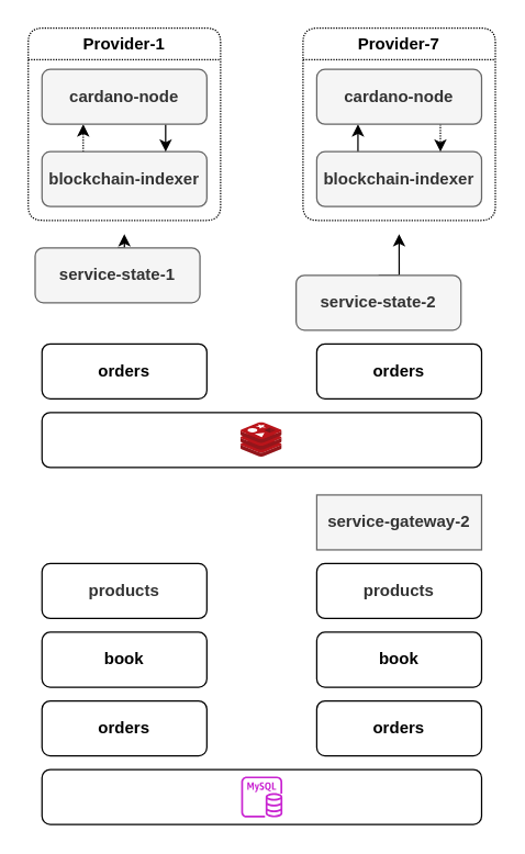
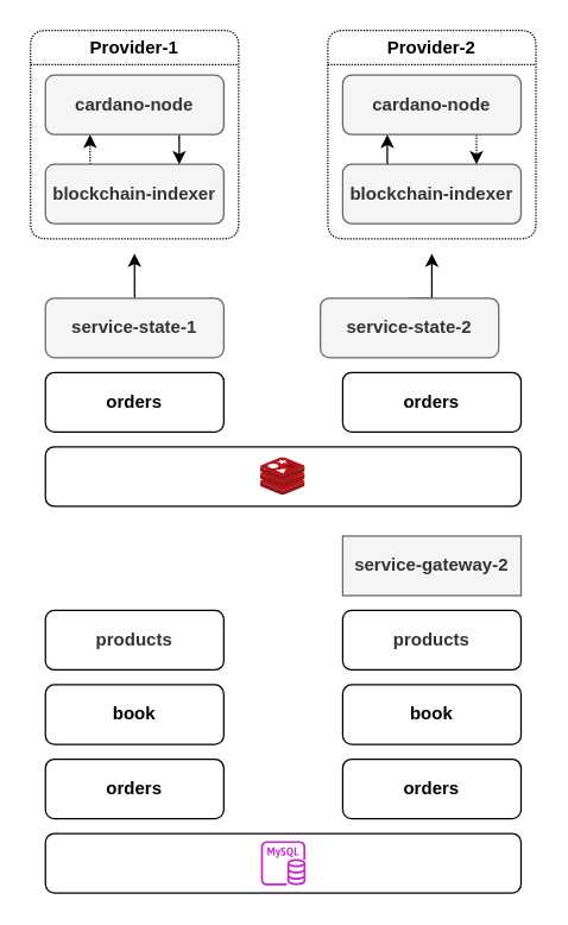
  <mxCell id="0" />
  <mxCell id="1" parent="0" />
  <mxCell id="2" value="&lt;b style=&quot;color: rgb(51, 51, 51);&quot;&gt;products&lt;/b&gt;" style="rounded=1;whiteSpace=wrap;html=1;" parent="1" vertex="1"><mxGeometry x="30" y="410" width="120" height="40" as="geometry" /></mxCell>
  <mxCell id="3" value="&lt;b&gt;book&lt;/b&gt;" style="rounded=1;whiteSpace=wrap;html=1;" parent="1" vertex="1"><mxGeometry x="30" y="460" width="120" height="40" as="geometry" /></mxCell>
  <mxCell id="4" style="edgeStyle=orthogonalEdgeStyle;rounded=0;orthogonalLoop=1;jettySize=auto;html=1;exitX=0.5;exitY=0;exitDx=0;exitDy=0;" edge="1" parent="1" source="5"><mxGeometry relative="1" as="geometry"><mxPoint x="89.966" y="170" as="targetPoint" /></mxGeometry></mxCell>
- <mxCell id="5" value="&lt;b&gt;service-state-1&lt;/b&gt;" style="rounded=1;whiteSpace=wrap;html=1;fillColor=#f5f5f5;fontColor=#333333;strokeColor=#666666;" parent="1" vertex="1"><mxGeometry x="25" y="180" width="120" height="40" as="geometry" /></mxCell>
+ <mxCell id="5" value="&lt;b&gt;service-state-1&lt;/b&gt;" style="rounded=1;whiteSpace=wrap;html=1;fillColor=#f5f5f5;fontColor=#333333;strokeColor=#666666;" parent="1" vertex="1"><mxGeometry x="30" y="200" width="120" height="40" as="geometry" /></mxCell>
  <mxCell id="6" value="&lt;b&gt;orders&lt;/b&gt;" style="rounded=1;whiteSpace=wrap;html=1;" parent="1" vertex="1"><mxGeometry x="30" y="250" width="120" height="40" as="geometry" /></mxCell>
  <mxCell id="7" value="Provider-1" style="swimlane;whiteSpace=wrap;html=1;rounded=1;dashed=1;dashPattern=1 1;" vertex="1" parent="1"><mxGeometry x="20" y="20" width="140" height="140" as="geometry" /></mxCell>
  <mxCell id="8" style="edgeStyle=orthogonalEdgeStyle;rounded=0;orthogonalLoop=1;jettySize=auto;html=1;exitX=0.25;exitY=0;exitDx=0;exitDy=0;entryX=0.25;entryY=1;entryDx=0;entryDy=0;dashed=1;dashPattern=1 1;" edge="1" parent="7" source="9" target="11"><mxGeometry relative="1" as="geometry" /></mxCell>
  <mxCell id="9" value="&lt;b&gt;blockchain-indexer&lt;/b&gt;" style="rounded=1;whiteSpace=wrap;html=1;fillColor=#f5f5f5;fontColor=#333333;strokeColor=#666666;" vertex="1" parent="7"><mxGeometry x="10" y="90" width="120" height="40" as="geometry" /></mxCell>
  <mxCell id="10" style="edgeStyle=orthogonalEdgeStyle;rounded=0;orthogonalLoop=1;jettySize=auto;html=1;exitX=0.75;exitY=1;exitDx=0;exitDy=0;entryX=0.75;entryY=0;entryDx=0;entryDy=0;" edge="1" parent="7" source="11" target="9"><mxGeometry relative="1" as="geometry" /></mxCell>
  <mxCell id="11" value="&lt;b&gt;cardano-node&lt;/b&gt;" style="rounded=1;whiteSpace=wrap;html=1;fillColor=#f5f5f5;fontColor=#333333;strokeColor=#666666;" vertex="1" parent="7"><mxGeometry x="10" y="30" width="120" height="40" as="geometry" /></mxCell>
  <mxCell id="12" value="&lt;b&gt;orders&lt;/b&gt;" style="rounded=1;whiteSpace=wrap;html=1;" vertex="1" parent="1"><mxGeometry x="30" y="510" width="120" height="40" as="geometry" /></mxCell>
- <mxCell id="13" value="Provider-7" style="swimlane;whiteSpace=wrap;html=1;rounded=1;dashed=1;dashPattern=1 1;" vertex="1" parent="1"><mxGeometry x="220" y="20" width="140" height="140" as="geometry" /></mxCell>
+ <mxCell id="13" value="Provider-2" style="swimlane;whiteSpace=wrap;html=1;rounded=1;dashed=1;dashPattern=1 1;" vertex="1" parent="1"><mxGeometry x="220" y="20" width="140" height="140" as="geometry" /></mxCell>
  <mxCell id="14" style="edgeStyle=orthogonalEdgeStyle;rounded=0;orthogonalLoop=1;jettySize=auto;html=1;exitX=0.25;exitY=0;exitDx=0;exitDy=0;entryX=0.25;entryY=1;entryDx=0;entryDy=0;" edge="1" parent="13" source="15" target="17"><mxGeometry relative="1" as="geometry" /></mxCell>
  <mxCell id="15" value="&lt;b&gt;blockchain-indexer&lt;/b&gt;" style="rounded=1;whiteSpace=wrap;html=1;fillColor=#f5f5f5;fontColor=#333333;strokeColor=#666666;" vertex="1" parent="13"><mxGeometry x="10" y="90" width="120" height="40" as="geometry" /></mxCell>
  <mxCell id="16" style="edgeStyle=orthogonalEdgeStyle;rounded=0;orthogonalLoop=1;jettySize=auto;html=1;exitX=0.75;exitY=1;exitDx=0;exitDy=0;entryX=0.75;entryY=0;entryDx=0;entryDy=0;dashed=1;dashPattern=1 1;" edge="1" parent="13" source="17" target="15"><mxGeometry relative="1" as="geometry" /></mxCell>
  <mxCell id="17" value="&lt;b&gt;cardano-node&lt;/b&gt;" style="rounded=1;whiteSpace=wrap;html=1;fillColor=#f5f5f5;fontColor=#333333;strokeColor=#666666;" vertex="1" parent="13"><mxGeometry x="10" y="30" width="120" height="40" as="geometry" /></mxCell>
  <mxCell id="18" value="" style="rounded=1;whiteSpace=wrap;html=1;" vertex="1" parent="1"><mxGeometry x="30" y="300" width="320" height="40" as="geometry" /></mxCell>
  <mxCell id="19" value="" style="image;sketch=0;aspect=fixed;html=1;points=[];align=center;fontSize=12;image=img/lib/mscae/Cache_Redis_Product.svg;" vertex="1" parent="1"><mxGeometry x="175" y="307.4" width="30" height="25.2" as="geometry" /></mxCell>
  <mxCell id="20" value="" style="rounded=1;whiteSpace=wrap;html=1;" vertex="1" parent="1"><mxGeometry x="30" y="560" width="320" height="40" as="geometry" /></mxCell>
  <mxCell id="21" value="" style="sketch=0;outlineConnect=0;fontColor=#232F3E;gradientColor=none;fillColor=#C925D1;strokeColor=none;dashed=0;verticalLabelPosition=bottom;verticalAlign=top;align=center;html=1;fontSize=12;fontStyle=0;aspect=fixed;pointerEvents=1;shape=mxgraph.aws4.rds_mysql_instance;" vertex="1" parent="1"><mxGeometry x="175" y="565" width="30" height="30" as="geometry" /></mxCell>
  <mxCell id="22" value="&lt;b&gt;service-gateway-2&lt;/b&gt;" style="whiteSpace=wrap;html=1;fillColor=#f5f5f5;fontColor=#333333;strokeColor=#666666;rounded=0;" vertex="1" parent="1"><mxGeometry x="230" y="360" width="120" height="40" as="geometry" /></mxCell>
  <mxCell id="23" value="&lt;b style=&quot;color: rgb(51, 51, 51);&quot;&gt;products&lt;/b&gt;" style="rounded=1;whiteSpace=wrap;html=1;" vertex="1" parent="1"><mxGeometry x="230" y="410" width="120" height="40" as="geometry" /></mxCell>
  <mxCell id="24" value="&lt;b&gt;book&lt;/b&gt;" style="rounded=1;whiteSpace=wrap;html=1;" vertex="1" parent="1"><mxGeometry x="230" y="460" width="120" height="40" as="geometry" /></mxCell>
  <mxCell id="25" value="&lt;b&gt;orders&lt;/b&gt;" style="rounded=1;whiteSpace=wrap;html=1;" vertex="1" parent="1"><mxGeometry x="230" y="510" width="120" height="40" as="geometry" /></mxCell>
  <mxCell id="26" style="edgeStyle=orthogonalEdgeStyle;rounded=0;orthogonalLoop=1;jettySize=auto;html=1;exitX=0.5;exitY=0;exitDx=0;exitDy=0;" edge="1" parent="1" source="27"><mxGeometry relative="1" as="geometry"><mxPoint x="289.966" y="170" as="targetPoint" /></mxGeometry></mxCell>
  <mxCell id="27" value="&lt;b&gt;service-state-2&lt;/b&gt;" style="rounded=1;whiteSpace=wrap;html=1;fillColor=#f5f5f5;fontColor=#333333;strokeColor=#666666;" vertex="1" parent="1"><mxGeometry x="215" y="200" width="120" height="40" as="geometry" /></mxCell>
  <mxCell id="28" value="&lt;b&gt;orders&lt;/b&gt;" style="rounded=1;whiteSpace=wrap;html=1;" vertex="1" parent="1"><mxGeometry x="230" y="250" width="120" height="40" as="geometry" /></mxCell>
